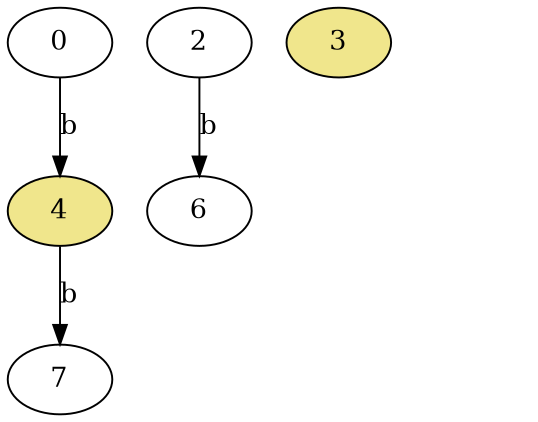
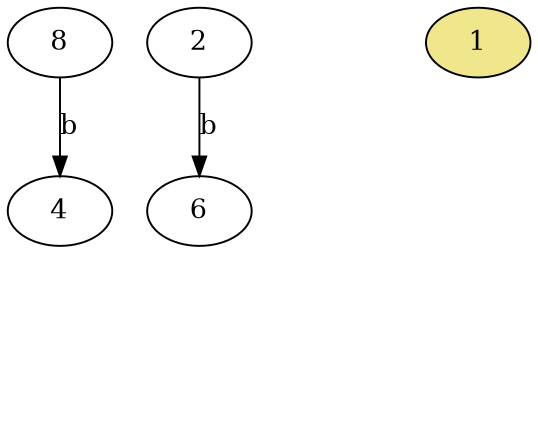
  strict digraph {
    node [fillcolor=white style=filled]
-   0
-   4 [fillcolor=khaki]
-   7
+   0 [label=8]
+   4
    2
    6
-   3 [fillcolor=khaki]
+   1 [fillcolor=khaki]
    0 -> 4 [label=b]
-   4 -> 7 [label=b]
    2 -> 6 [label=b]
  }
